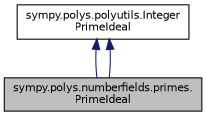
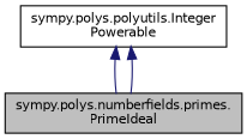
  digraph {
    node [color=black fontname=Helvetica fontsize=10 shape=record style=filled]
    edge [color=midnightblue dir=back fontname=Helvetica fontsize=10 labelfontname=Helvetica labelfontsize=10 style=solid]
    n1 [fillcolor=grey75 fontcolor=black height=0.2 label="sympy.polys.numberfields.primes.\lPrimeIdeal" width=0.4]
-   n2 [fillcolor=white height=0.2 label="sympy.polys.polyutils.Integer\lPrimeIdeal" width=0.4]
+   n2 [fillcolor=white height=0.2 label="sympy.polys.polyutils.Integer\lPowerable" width=0.4]
    n2 -> n1
    n2 -> n1
  }
